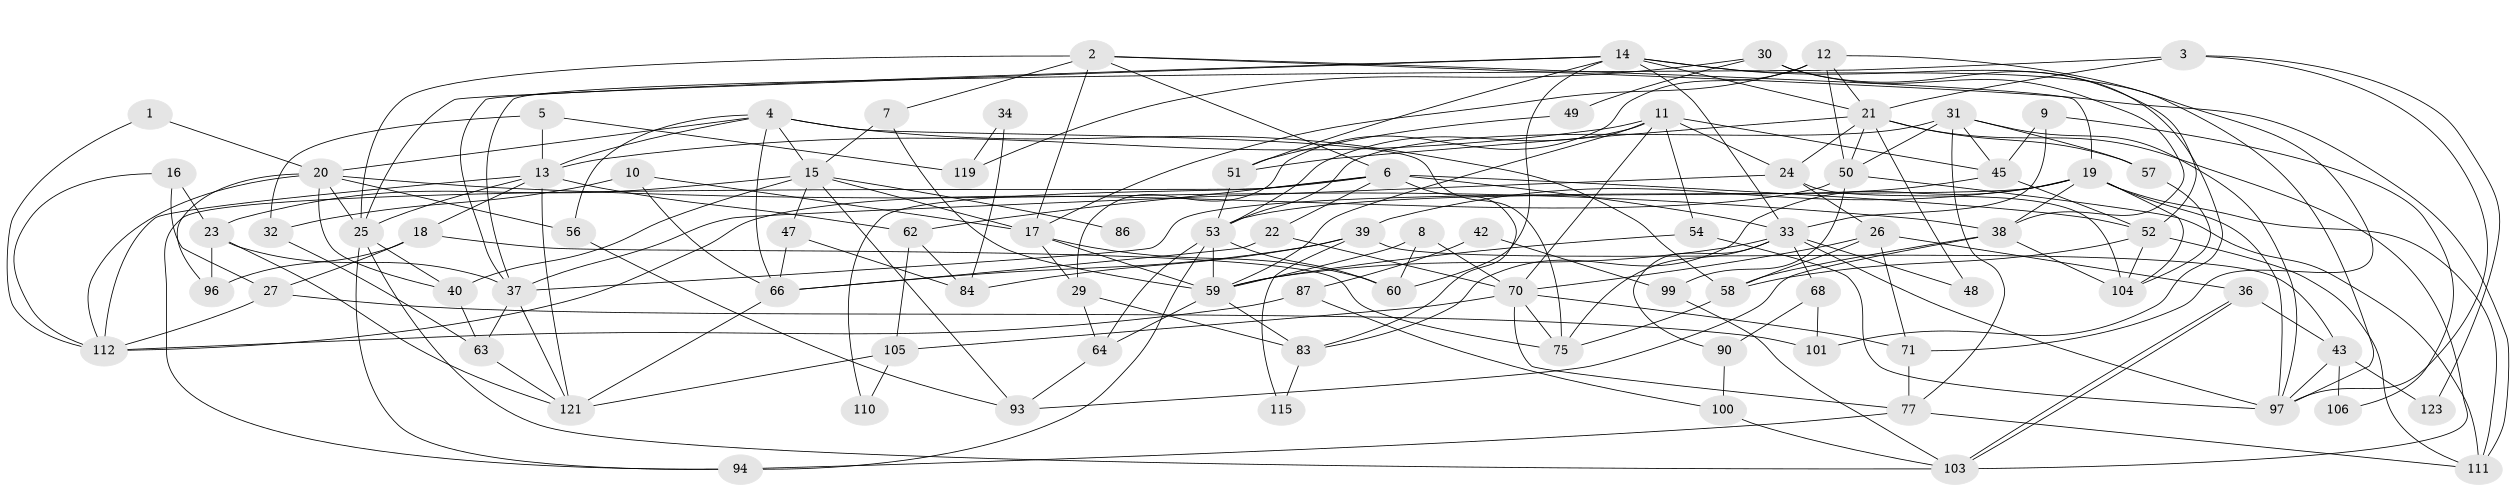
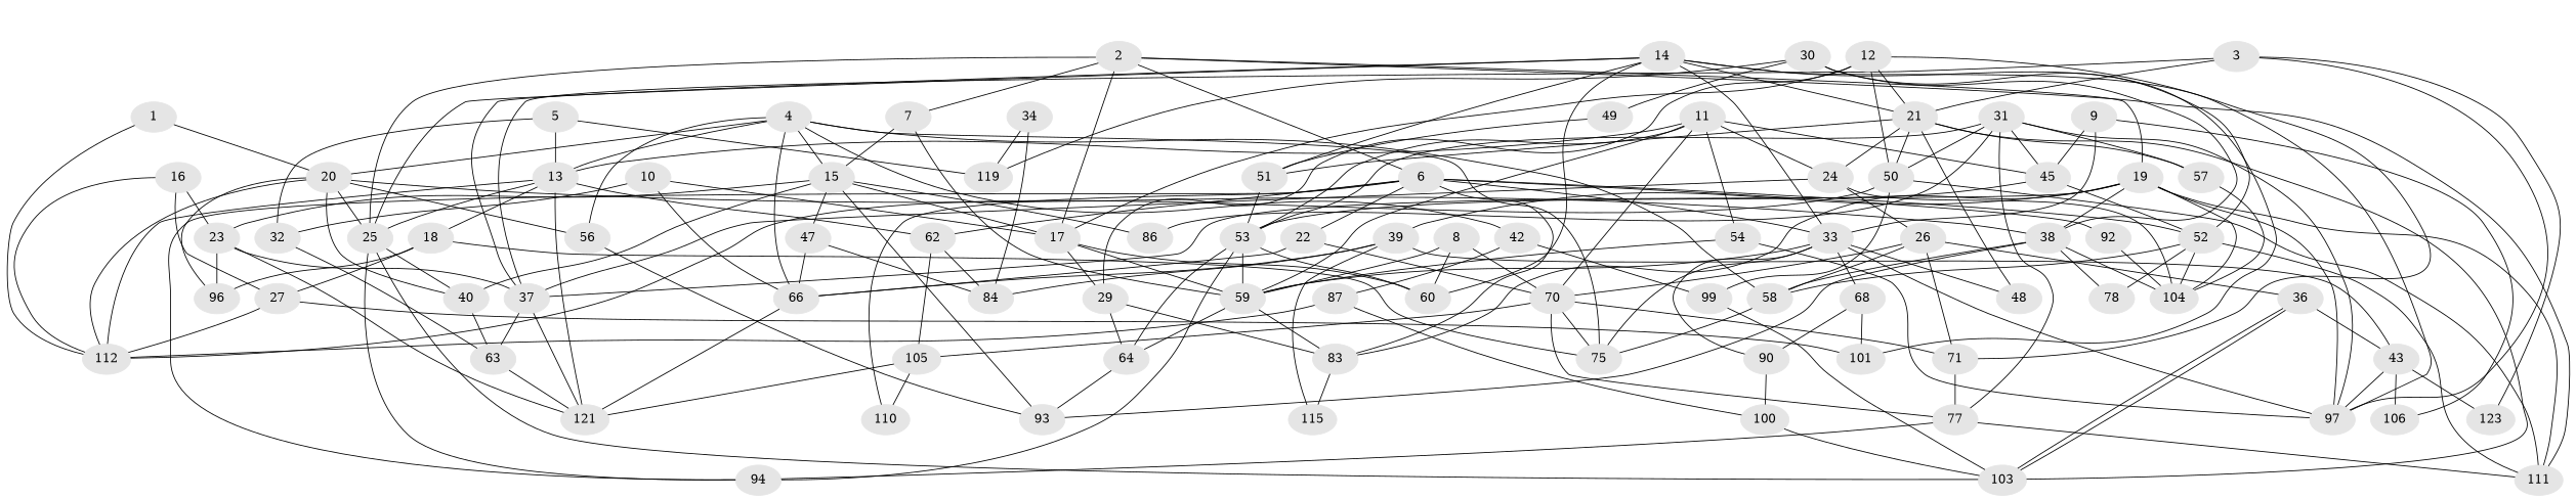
  graph {
    node [color=gray90 style=filled]
    20 [super="+73"]
    112 [super="+120"]
    25 [super="+74"]
    56
    40
    96
    38 [super="+44"]
    1
    2 [super="+35"]
    6 [super="+61"]
    7
    17 [super="+116"]
    19 [super="+109"]
    111
    22
    33 [super="+80"]
    52 [super="+85"]
    62 [super="+69"]
    83
+   92
    94
    110
    15
    59 [super="+118"]
    60
    29
    37 [super="+65"]
    97
    39
    104 [super="+117"]
    103
    21 [super="+122"]
    24
    50 [super="+67"]
    51 [super="+113"]
    48
    57 [super="+114"]
    3
    123
    121
    63
    13 [super="+79"]
    18
    4
    42
    58 [super="+95"]
    66 [super="+102"]
    75
    87
    99
    93
    5
    32 [super="+55"]
    119
    70 [super="+91"]
    68
    90
+   78
    84
    105
    115
    23 [super="+88"]
    47
    86
    64
    8
    71
    77
    9
    45 [super="+98"]
    106
    53 [super="+89"]
    10 [super="+107"]
    11 [super="+46"]
    54
    26 [super="+28"]
    12 [super="+81"]
    27
    14 [super="+76"]
    101
    16 [super="+108"]
    43
    36 [super="+82"]
    30
    49
    31 [super="+72"]
    100
    34
    20 -- 112
    20 -- 25
    20 -- 56
    20 -- 40
    20 -- 96
    20 -- 38
    25 -- 40
    25 -- 94
    25 -- 103
    56 -- 93
    40 -- 63
    38 -- 104
    38 -- 58
    38 -- 93
+   38 -- 78
    1 -- 20
    1 -- 112
    2 -- 25
    2 -- 6
    2 -- 7
    2 -- 17
    2 -- 19
    2 -- 111
    6 -- 22
    6 -- 33
    6 -- 52
    6 -- 62
    6 -- 83
+   6 -- 92
    6 -- 94
    6 -- 110
    7 -- 15
    7 -- 59
    17 -- 59
    17 -- 60
    17 -- 29
    19 -- 38
    19 -- 111
    19 -- 83
    19 -- 37
    19 -- 97
    19 -- 39
    19 -- 104
    22 -- 66
    22 -- 70
    33 -- 59
    33 -- 97
    33 -- 48
    33 -- 75
    33 -- 68
    33 -- 90
    52 -- 111
    52 -- 104
    52 -- 58
+   52 -- 78
    62 -- 84
    62 -- 105
    83 -- 115
+   92 -- 104
    15 -- 40
    15 -- 17
    15 -- 93
    15 -- 23
    15 -- 47
    15 -- 86
    59 -- 83
    59 -- 64
    29 -- 83
    29 -- 64
    37 -- 121
    37 -- 63
    39 -- 66
    39 -- 84
    39 -- 115
    39 -- 43
    21 -- 103
    21 -- 24
    21 -- 50
    21 -- 51
    21 -- 48
    21 -- 57
    24 -- 37
    24 -- 104
    24 -- 26
    50 -- 112
    50 -- 111
    50 -- 99
    51 -- 53
    57 -- 104
    3 -- 37
    3 -- 97
    3 -- 21
    3 -- 123
    63 -- 121
    13 -- 112
    13 -- 25
    13 -- 62
    13 -- 121
    13 -- 18
    18 -- 96
    18 -- 75
    18 -- 27
    4 -- 20
    4 -- 56
    4 -- 15
    4 -- 13
+   4 -- 42
    4 -- 58
    4 -- 66
    4 -- 75
    42 -- 87
    42 -- 99
    58 -- 75
    66 -- 121
    87 -- 112
    87 -- 100
    99 -- 103
    5 -- 13
    5 -- 32
    5 -- 119
    32 -- 63
    70 -- 75
    70 -- 105
    70 -- 71
    70 -- 77
    68 -- 90
    68 -- 101
    90 -- 100
    105 -- 110
    105 -- 121
    23 -- 96
    23 -- 37
    23 -- 121
    47 -- 66
    47 -- 84
    64 -- 93
    8 -- 59
    8 -- 60
    8 -- 70
    71 -- 77
    77 -- 111
    77 -- 94
    9 -- 33
    9 -- 45
    9 -- 106
    45 -- 52
    45 -- 53
    53 -- 94
    53 -- 59
    53 -- 60
    53 -- 64
    10 -- 17
    10 -- 66
    10 -- 32
    11 -- 59
    11 -- 24
    11 -- 13
    11 -- 70
    11 -- 45
    11 -- 53
    11 -- 54
    54 -- 59
    54 -- 97
    26 -- 58
    26 -- 70 [weight=2]
    26 -- 71
    26 -- 36
    12 -- 17
    12 -- 29
    12 -- 21
    12 -- 50
    12 -- 71
    27 -- 112
    27 -- 101
    14 -- 25
    14 -- 33
    14 -- 60
    14 -- 37
    14 -- 97
    14 -- 21
    14 -- 51
    14 -- 101
    16 -- 112
    16 -- 23 [weight=2]
    16 -- 27
    43 -- 97
    43 -- 123
    43 -- 106
    36 -- 103
    36 -- 103
    36 -- 43
    30 -- 38
    30 -- 52
    30 -- 119
    30 -- 49
    49 -- 51
    31 -- 97
    31 -- 50
    31 -- 57
+   31 -- 86
    31 -- 77
    31 -- 45
    31 -- 53
    100 -- 103
    34 -- 119
    34 -- 84
  }
